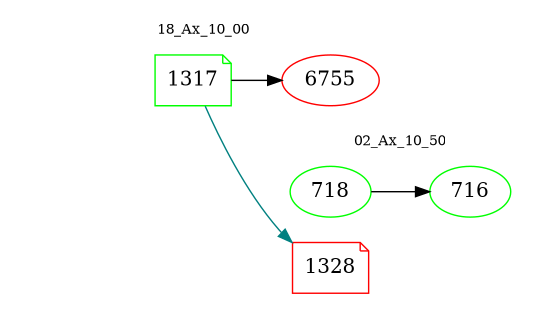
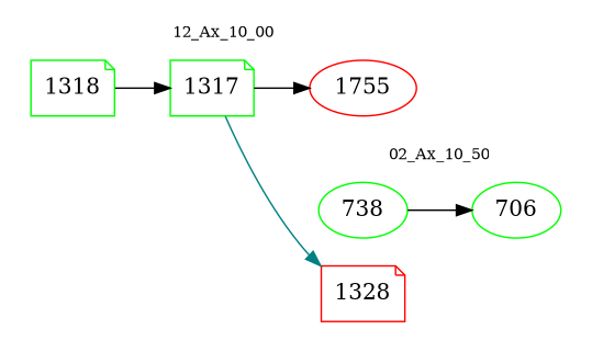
  digraph {
    rankdir=LR
    node [color=green shape=note]
    edge [color=black style=solid]
+   n1 [label=1318]
    n2 [label=1317]
-   n3 [color=red label=6755 shape=ellipse]
-   n4 [label=718 shape=ellipse]
-   n5 [label=716 shape=ellipse]
+   n3 [color=red label=1755 shape=ellipse]
+   n4 [label=738 shape=ellipse]
+   n5 [label=706 shape=ellipse]
    n6 [color=red label=1328]
    subgraph cluster_1 {
      color=white
      fontsize=10
-     label="18_Ax_10_00"
+     label="12_Ax_10_00"
+     n1
      n2
      n3
    }
    subgraph cluster_2 {
      color=white
      fontsize=10
      label="02_Ax_10_50"
      n4
      n5
      n6
    }
+   n1 -> n2
    n2 -> n3
    n2 -> n6 [color=teal]
    n4 -> n5
  }
